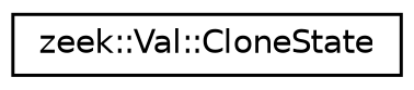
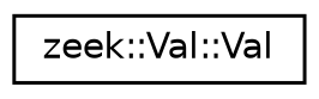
  digraph {
    rankdir=TB
    fontname="DejaVu Sans"
-   n1 [color=black fillcolor=white fontname="DejaVu Sans" fontsize=10 height=0.2 label="zeek::Val::CloneState" shape=record style=filled width=0.4]
+   n1 [color=black fillcolor=white fontname="DejaVu Sans" fontsize=10 height=0.2 label="zeek::Val::Val" shape=record style=filled width=0.4]
  }
